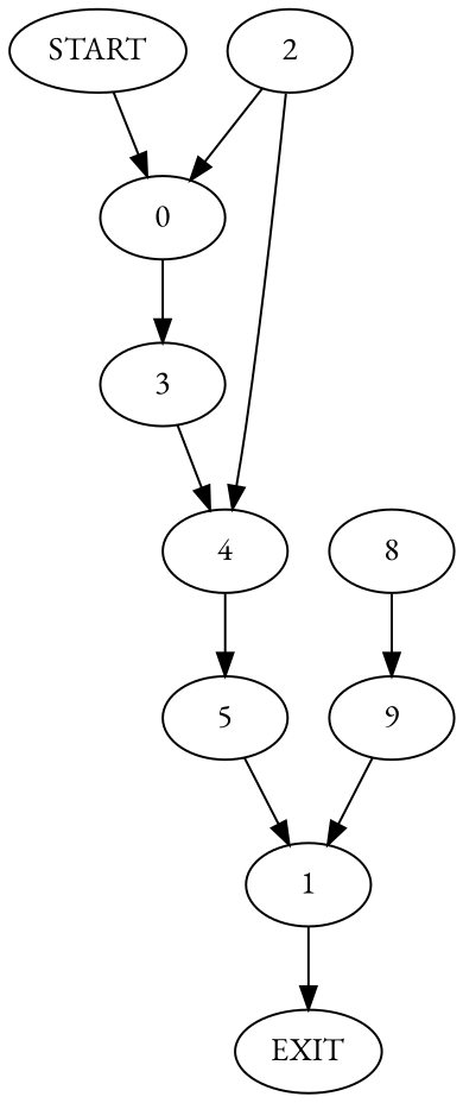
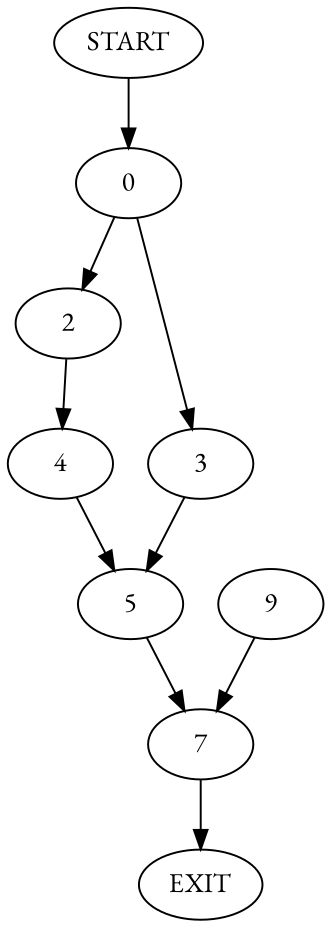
  digraph {
    fontname="EB Garamond"
    node [fontname="EB Garamond"]
    edge [fontname="EB Garamond"]
    n1 [label=START]
    n2 [label=0]
    2
    3
    n5 [label=EXIT]
    4
    5
-   7 [label=1]
-   8
+   7
    9
    n1 -> n2
-   2 -> n2
+   n2 -> 2
    n2 -> 3
    2 -> 4
-   3 -> 4
+   3 -> 5
    4 -> 5
    5 -> 7
    7 -> n5
-   8 -> 9
    9 -> 7
  }
